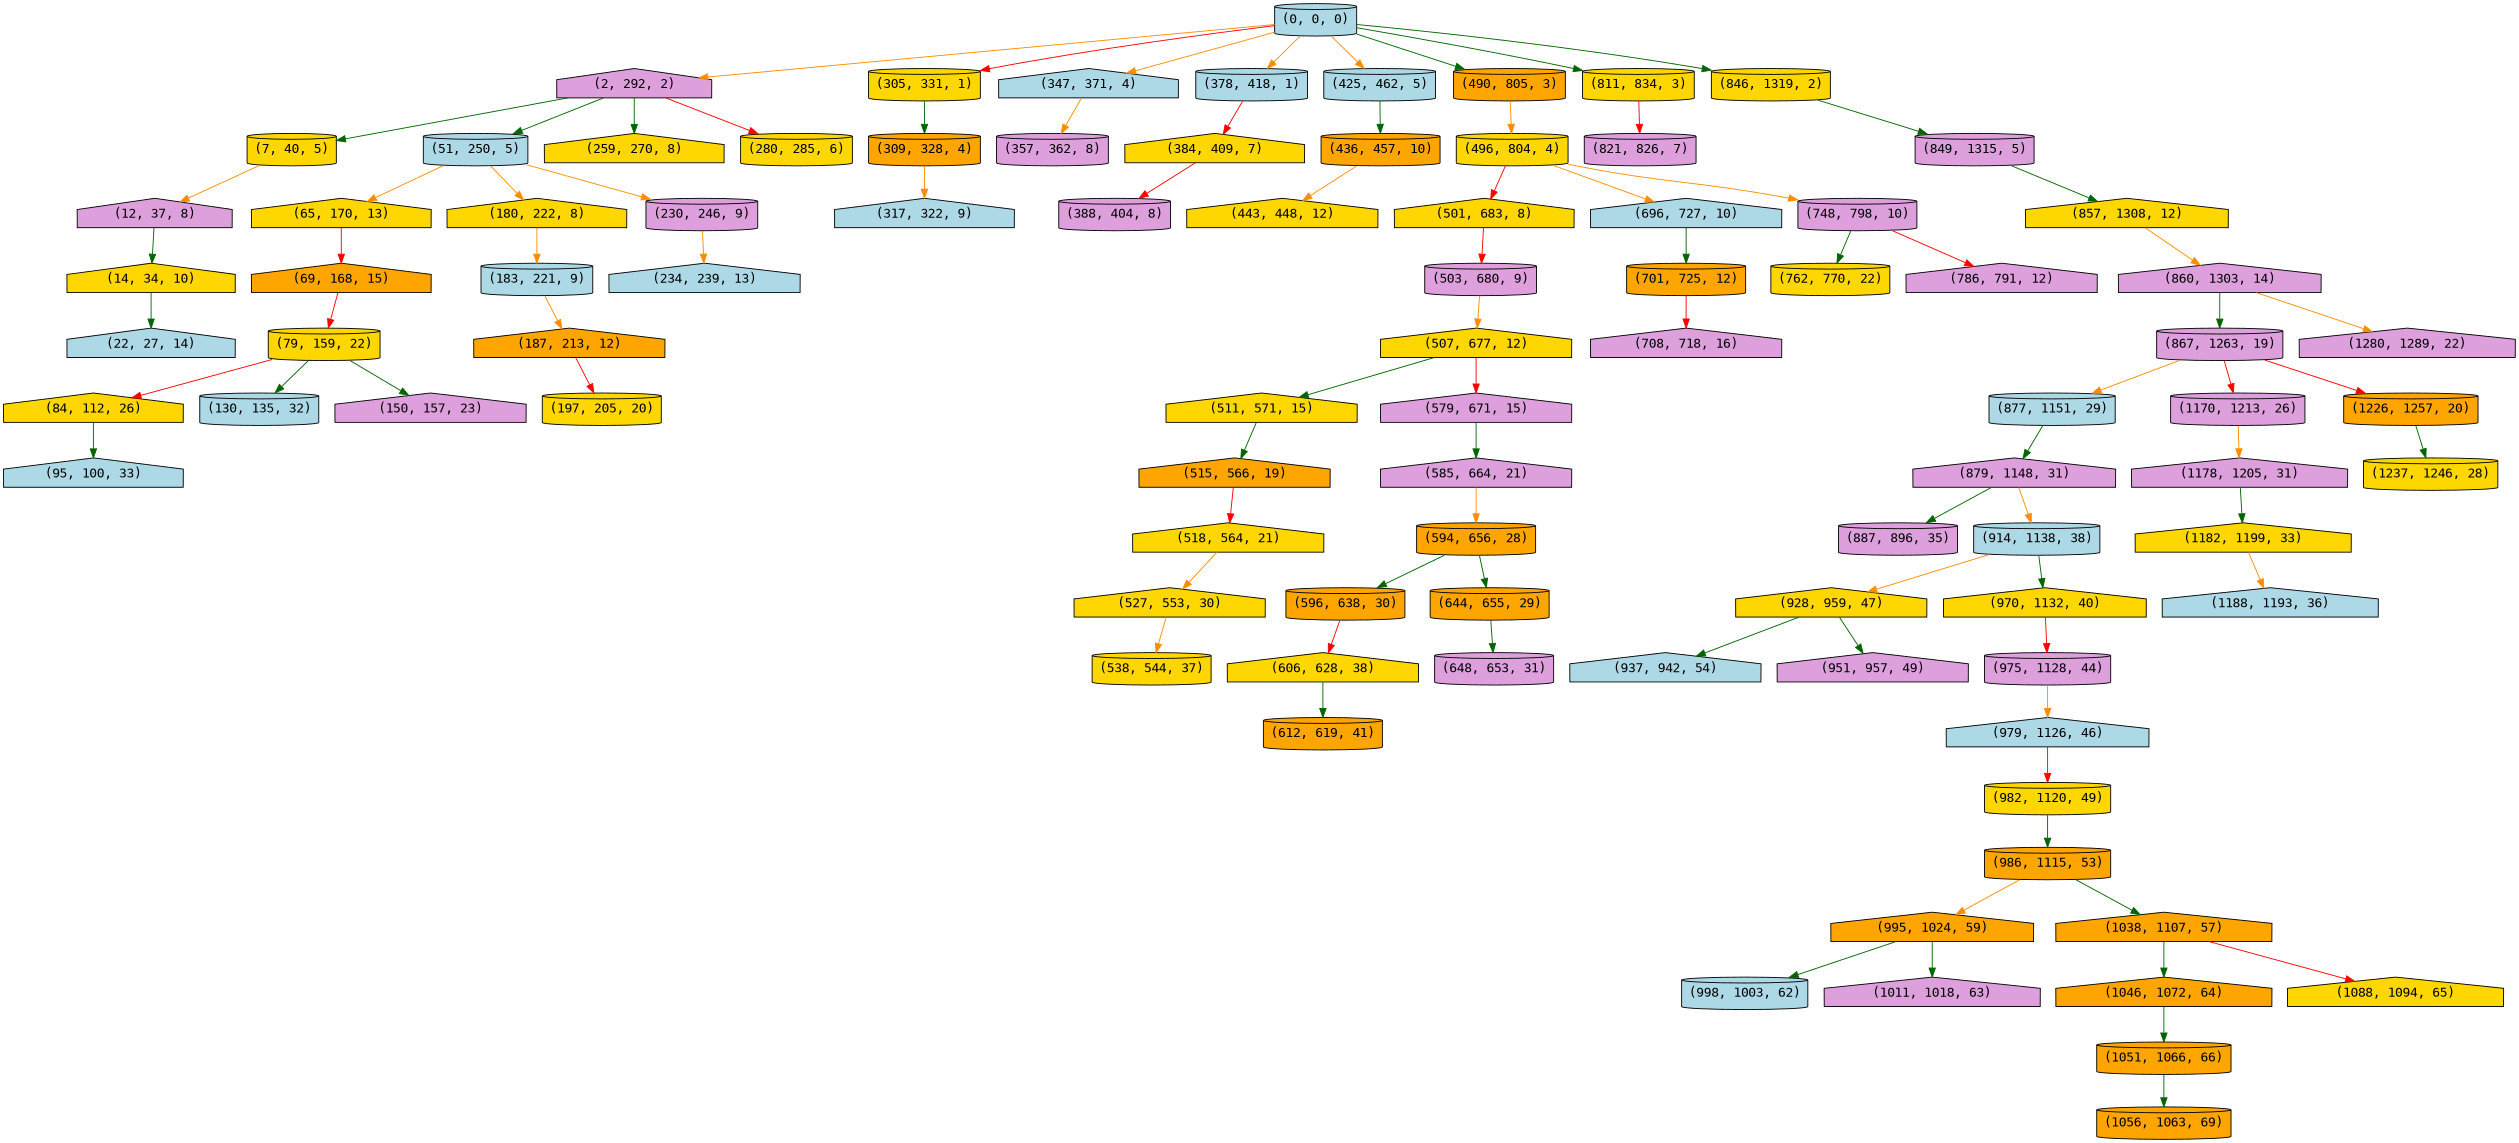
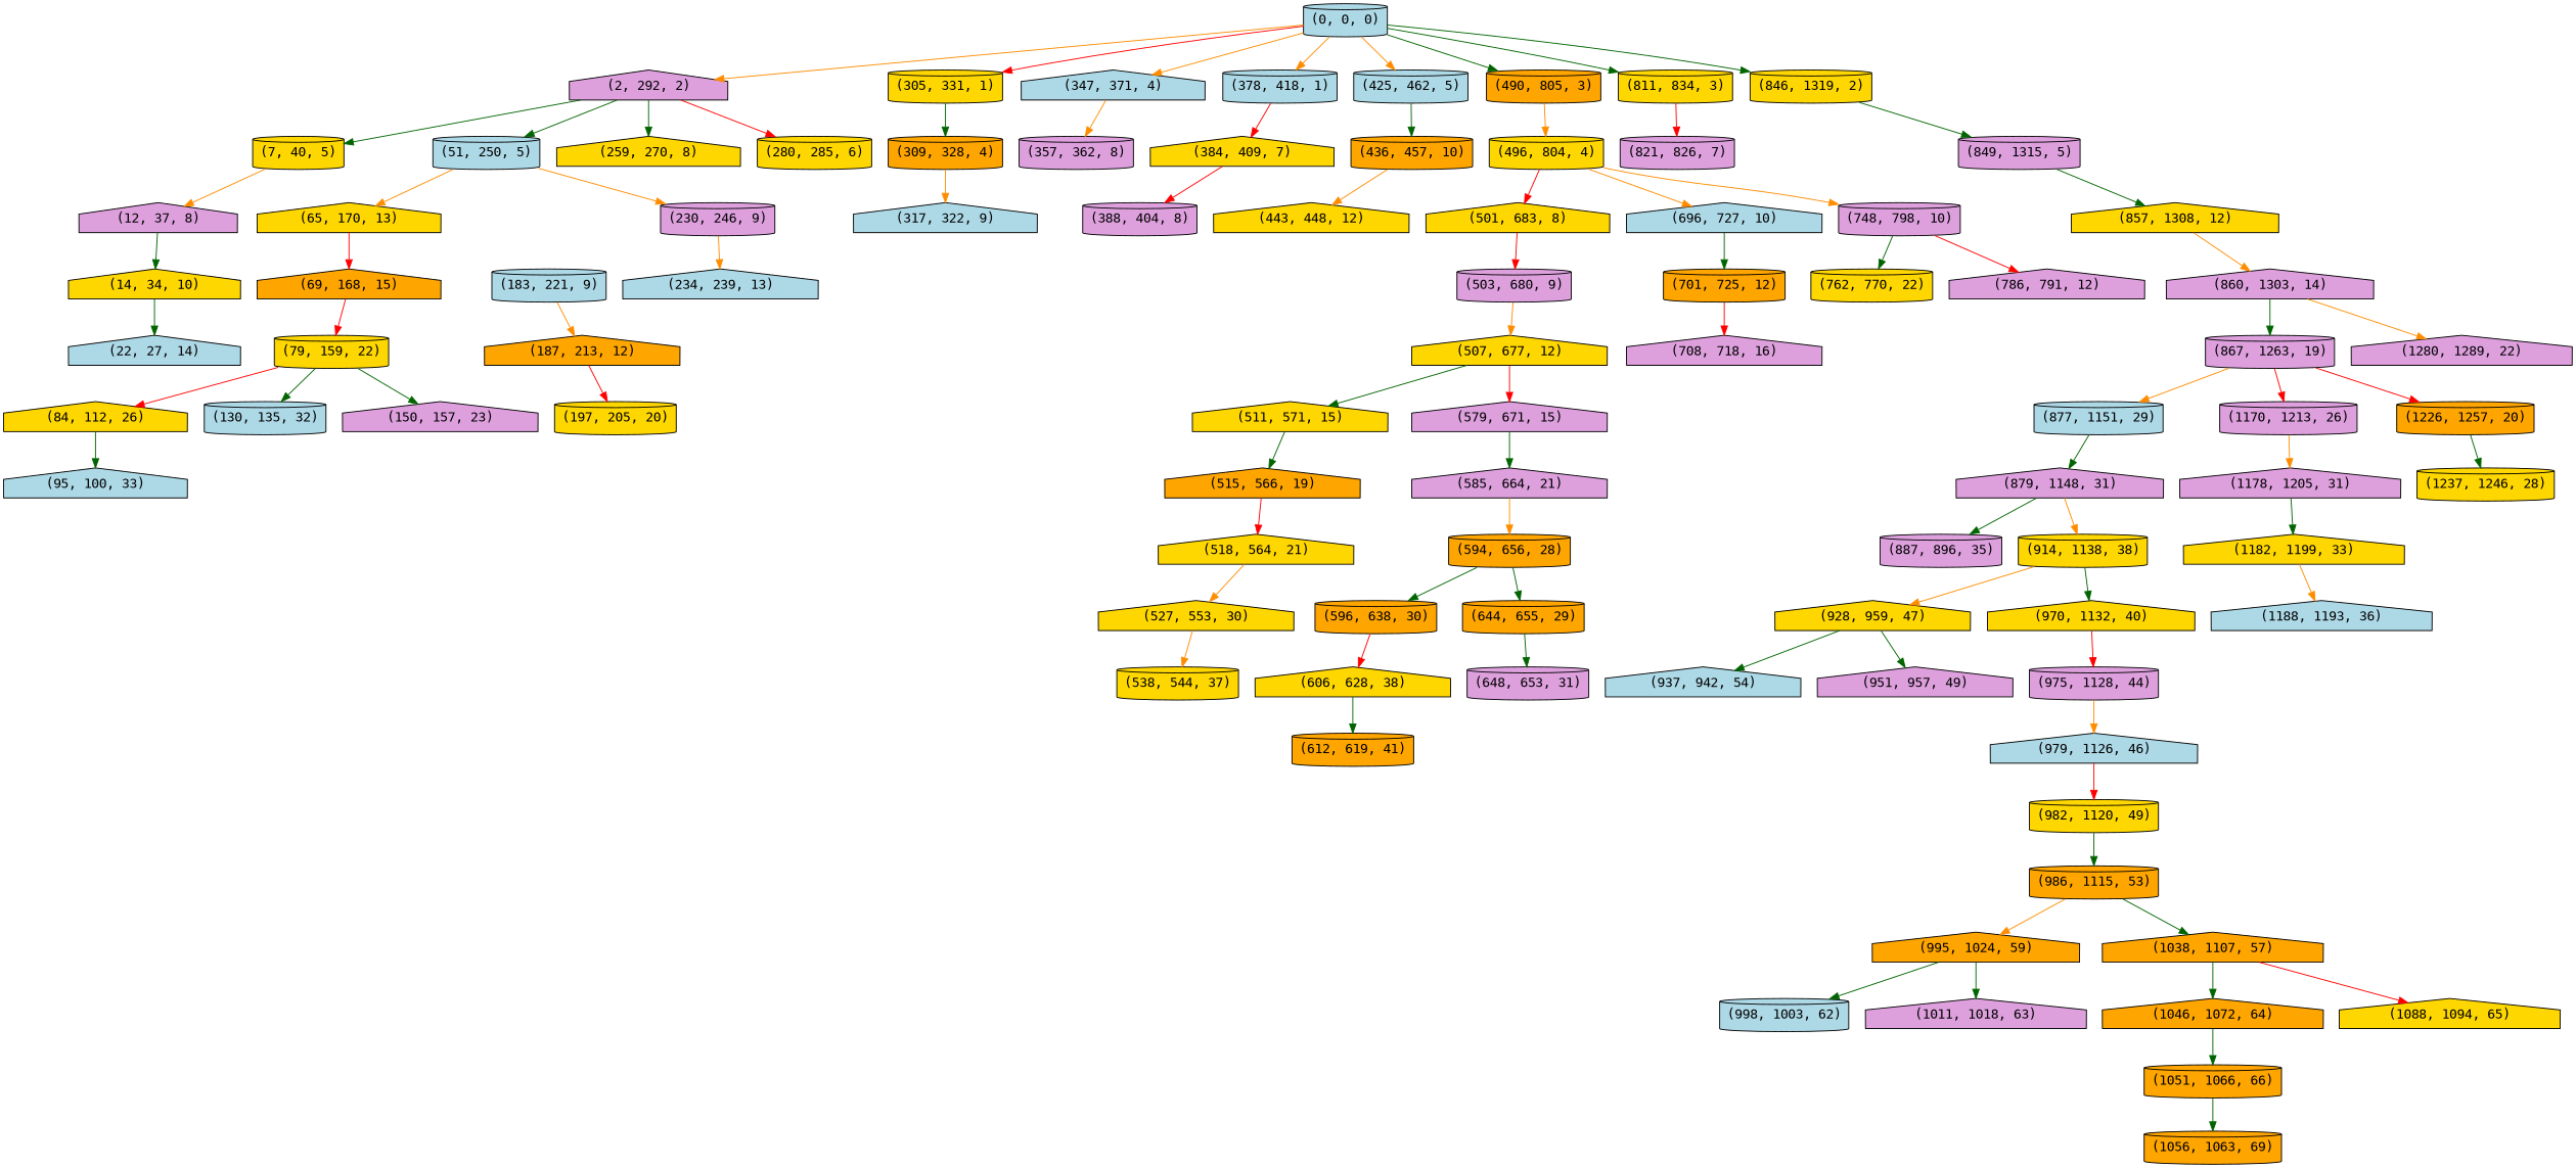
  digraph {
    fontname="DejaVu Sans Mono"
    node [fillcolor=gold fontname="DejaVu Sans Mono" shape=house style=filled]
    edge [color=darkgreen fontname="DejaVu Sans Mono"]
    "(0, 0, 0)" [fillcolor=lightblue shape=cylinder]
    "(2, 292, 2)" [fillcolor=plum]
    "(305, 331, 1)" [shape=cylinder]
    "(347, 371, 4)" [fillcolor=lightblue]
    "(378, 418, 1)" [fillcolor=lightblue shape=cylinder]
    "(425, 462, 5)" [fillcolor=lightblue shape=cylinder]
    "(490, 805, 3)" [fillcolor=orange shape=cylinder]
    "(811, 834, 3)" [shape=cylinder]
    "(846, 1319, 2)" [shape=cylinder]
    "(7, 40, 5)" [shape=cylinder]
    "(51, 250, 5)" [fillcolor=lightblue shape=cylinder]
    "(259, 270, 8)"
    "(280, 285, 6)" [shape=cylinder]
    "(309, 328, 4)" [fillcolor=orange shape=cylinder]
    "(357, 362, 8)" [fillcolor=plum shape=cylinder]
    "(384, 409, 7)"
    "(436, 457, 10)" [fillcolor=orange shape=cylinder]
    "(496, 804, 4)" [shape=cylinder]
    "(821, 826, 7)" [fillcolor=plum shape=cylinder]
    "(849, 1315, 5)" [fillcolor=plum shape=cylinder]
    "(12, 37, 8)" [fillcolor=plum]
    "(65, 170, 13)"
-   "(180, 222, 8)"
    "(230, 246, 9)" [fillcolor=plum shape=cylinder]
    "(14, 34, 10)"
    "(22, 27, 14)" [fillcolor=lightblue]
    "(69, 168, 15)" [fillcolor=orange]
    "(183, 221, 9)" [fillcolor=lightblue shape=cylinder]
    "(234, 239, 13)" [fillcolor=lightblue]
    "(79, 159, 22)" [shape=cylinder]
    "(84, 112, 26)"
    "(130, 135, 32)" [fillcolor=lightblue shape=cylinder]
    "(150, 157, 23)" [fillcolor=plum]
    "(95, 100, 33)" [fillcolor=lightblue]
    "(187, 213, 12)" [fillcolor=orange]
    "(197, 205, 20)" [shape=cylinder]
    "(317, 322, 9)" [fillcolor=lightblue]
    "(388, 404, 8)" [fillcolor=plum shape=cylinder]
    "(443, 448, 12)"
    "(501, 683, 8)"
    "(696, 727, 10)" [fillcolor=lightblue]
    "(748, 798, 10)" [fillcolor=plum shape=cylinder]
    "(503, 680, 9)" [fillcolor=plum shape=cylinder]
    "(701, 725, 12)" [fillcolor=orange shape=cylinder]
    "(762, 770, 22)" [shape=cylinder]
    "(786, 791, 12)" [fillcolor=plum]
    "(507, 677, 12)"
    "(511, 571, 15)"
    "(579, 671, 15)" [fillcolor=plum]
    "(515, 566, 19)" [fillcolor=orange]
    "(585, 664, 21)" [fillcolor=plum]
    "(518, 564, 21)"
    "(527, 553, 30)"
    "(538, 544, 37)" [shape=cylinder]
    "(594, 656, 28)" [fillcolor=orange shape=cylinder]
    "(596, 638, 30)" [fillcolor=orange shape=cylinder]
    "(644, 655, 29)" [fillcolor=orange shape=cylinder]
    "(606, 628, 38)"
    "(648, 653, 31)" [fillcolor=plum shape=cylinder]
    "(612, 619, 41)" [fillcolor=orange shape=cylinder]
    "(708, 718, 16)" [fillcolor=plum]
    "(857, 1308, 12)"
    "(860, 1303, 14)" [fillcolor=plum]
    "(867, 1263, 19)" [fillcolor=plum shape=cylinder]
    "(1280, 1289, 22)" [fillcolor=plum]
    "(877, 1151, 29)" [fillcolor=lightblue shape=cylinder]
    "(1170, 1213, 26)" [fillcolor=plum shape=cylinder]
    "(1226, 1257, 20)" [fillcolor=orange shape=cylinder]
    "(879, 1148, 31)" [fillcolor=plum]
    "(1178, 1205, 31)" [fillcolor=plum]
    "(1237, 1246, 28)" [shape=cylinder]
    "(887, 896, 35)" [fillcolor=plum shape=cylinder]
-   "(914, 1138, 38)" [fillcolor=lightblue shape=cylinder]
+   "(914, 1138, 38)" [shape=cylinder]
    "(928, 959, 47)"
    "(970, 1132, 40)"
    "(937, 942, 54)" [fillcolor=lightblue]
    "(951, 957, 49)" [fillcolor=plum]
    "(975, 1128, 44)" [fillcolor=plum shape=cylinder]
    "(979, 1126, 46)" [fillcolor=lightblue]
    "(982, 1120, 49)" [shape=cylinder]
    "(986, 1115, 53)" [fillcolor=orange shape=cylinder]
    "(995, 1024, 59)" [fillcolor=orange]
    "(1038, 1107, 57)" [fillcolor=orange]
    "(998, 1003, 62)" [fillcolor=lightblue shape=cylinder]
    "(1011, 1018, 63)" [fillcolor=plum]
    "(1046, 1072, 64)" [fillcolor=orange]
    "(1088, 1094, 65)"
    "(1051, 1066, 66)" [fillcolor=orange shape=cylinder]
    "(1056, 1063, 69)" [fillcolor=orange shape=cylinder]
    "(1182, 1199, 33)"
    "(1188, 1193, 36)" [fillcolor=lightblue]
    "(0, 0, 0)" -> "(2, 292, 2)" [color=darkorange]
    "(0, 0, 0)" -> "(305, 331, 1)" [color=red]
    "(0, 0, 0)" -> "(347, 371, 4)" [color=darkorange]
    "(0, 0, 0)" -> "(378, 418, 1)" [color=darkorange]
    "(0, 0, 0)" -> "(425, 462, 5)" [color=darkorange]
    "(0, 0, 0)" -> "(490, 805, 3)"
    "(0, 0, 0)" -> "(811, 834, 3)"
    "(0, 0, 0)" -> "(846, 1319, 2)"
    "(2, 292, 2)" -> "(7, 40, 5)"
    "(2, 292, 2)" -> "(51, 250, 5)"
    "(2, 292, 2)" -> "(259, 270, 8)"
    "(2, 292, 2)" -> "(280, 285, 6)" [color=red]
    "(305, 331, 1)" -> "(309, 328, 4)"
    "(347, 371, 4)" -> "(357, 362, 8)" [color=darkorange]
    "(378, 418, 1)" -> "(384, 409, 7)" [color=red]
    "(425, 462, 5)" -> "(436, 457, 10)"
    "(490, 805, 3)" -> "(496, 804, 4)" [color=darkorange]
    "(811, 834, 3)" -> "(821, 826, 7)" [color=red]
    "(846, 1319, 2)" -> "(849, 1315, 5)"
    "(7, 40, 5)" -> "(12, 37, 8)" [color=darkorange]
    "(51, 250, 5)" -> "(65, 170, 13)" [color=darkorange]
-   "(51, 250, 5)" -> "(180, 222, 8)" [color=darkorange]
    "(51, 250, 5)" -> "(230, 246, 9)" [color=darkorange]
    "(309, 328, 4)" -> "(317, 322, 9)" [color=darkorange]
    "(384, 409, 7)" -> "(388, 404, 8)" [color=red]
    "(436, 457, 10)" -> "(443, 448, 12)" [color=darkorange]
    "(496, 804, 4)" -> "(501, 683, 8)" [color=red]
    "(496, 804, 4)" -> "(696, 727, 10)" [color=darkorange]
    "(496, 804, 4)" -> "(748, 798, 10)" [color=darkorange]
    "(849, 1315, 5)" -> "(857, 1308, 12)"
    "(12, 37, 8)" -> "(14, 34, 10)"
    "(65, 170, 13)" -> "(69, 168, 15)" [color=red]
-   "(180, 222, 8)" -> "(183, 221, 9)" [color=darkorange]
    "(230, 246, 9)" -> "(234, 239, 13)" [color=darkorange]
    "(14, 34, 10)" -> "(22, 27, 14)"
    "(69, 168, 15)" -> "(79, 159, 22)" [color=red]
    "(183, 221, 9)" -> "(187, 213, 12)" [color=darkorange]
    "(79, 159, 22)" -> "(84, 112, 26)" [color=red]
    "(79, 159, 22)" -> "(130, 135, 32)"
    "(79, 159, 22)" -> "(150, 157, 23)"
    "(84, 112, 26)" -> "(95, 100, 33)"
    "(187, 213, 12)" -> "(197, 205, 20)" [color=red]
    "(501, 683, 8)" -> "(503, 680, 9)" [color=red]
    "(696, 727, 10)" -> "(701, 725, 12)"
    "(748, 798, 10)" -> "(762, 770, 22)"
    "(748, 798, 10)" -> "(786, 791, 12)" [color=red]
    "(503, 680, 9)" -> "(507, 677, 12)" [color=darkorange]
    "(701, 725, 12)" -> "(708, 718, 16)" [color=red]
    "(507, 677, 12)" -> "(511, 571, 15)"
    "(507, 677, 12)" -> "(579, 671, 15)" [color=red]
    "(511, 571, 15)" -> "(515, 566, 19)"
    "(579, 671, 15)" -> "(585, 664, 21)"
    "(515, 566, 19)" -> "(518, 564, 21)" [color=red]
    "(585, 664, 21)" -> "(594, 656, 28)" [color=darkorange]
    "(518, 564, 21)" -> "(527, 553, 30)" [color=darkorange]
    "(527, 553, 30)" -> "(538, 544, 37)" [color=darkorange]
    "(594, 656, 28)" -> "(596, 638, 30)"
    "(594, 656, 28)" -> "(644, 655, 29)"
    "(596, 638, 30)" -> "(606, 628, 38)" [color=red]
    "(644, 655, 29)" -> "(648, 653, 31)"
    "(606, 628, 38)" -> "(612, 619, 41)"
    "(857, 1308, 12)" -> "(860, 1303, 14)" [color=darkorange]
    "(860, 1303, 14)" -> "(867, 1263, 19)"
    "(860, 1303, 14)" -> "(1280, 1289, 22)" [color=darkorange]
    "(867, 1263, 19)" -> "(877, 1151, 29)" [color=darkorange]
    "(867, 1263, 19)" -> "(1170, 1213, 26)" [color=red]
    "(867, 1263, 19)" -> "(1226, 1257, 20)" [color=red]
    "(877, 1151, 29)" -> "(879, 1148, 31)"
    "(1170, 1213, 26)" -> "(1178, 1205, 31)" [color=darkorange]
    "(1226, 1257, 20)" -> "(1237, 1246, 28)"
    "(879, 1148, 31)" -> "(887, 896, 35)"
    "(879, 1148, 31)" -> "(914, 1138, 38)" [color=darkorange]
    "(1178, 1205, 31)" -> "(1182, 1199, 33)"
    "(914, 1138, 38)" -> "(928, 959, 47)" [color=darkorange]
    "(914, 1138, 38)" -> "(970, 1132, 40)"
    "(928, 959, 47)" -> "(937, 942, 54)"
    "(928, 959, 47)" -> "(951, 957, 49)"
    "(970, 1132, 40)" -> "(975, 1128, 44)" [color=red]
    "(975, 1128, 44)" -> "(979, 1126, 46)" [color=darkorange]
    "(979, 1126, 46)" -> "(982, 1120, 49)" [color=red]
    "(982, 1120, 49)" -> "(986, 1115, 53)"
    "(986, 1115, 53)" -> "(995, 1024, 59)" [color=darkorange]
    "(986, 1115, 53)" -> "(1038, 1107, 57)"
    "(995, 1024, 59)" -> "(998, 1003, 62)"
    "(995, 1024, 59)" -> "(1011, 1018, 63)"
    "(1038, 1107, 57)" -> "(1046, 1072, 64)"
    "(1038, 1107, 57)" -> "(1088, 1094, 65)" [color=red]
    "(1046, 1072, 64)" -> "(1051, 1066, 66)"
    "(1051, 1066, 66)" -> "(1056, 1063, 69)"
    "(1182, 1199, 33)" -> "(1188, 1193, 36)" [color=darkorange]
  }
